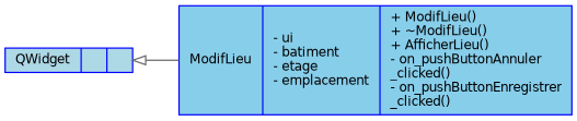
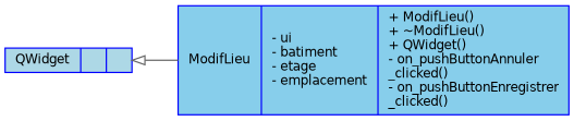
  digraph {
    rankdir=LR
    node [color=blue fontname=Helvetica fontsize=10 shape=record style=filled]
-   n1 [fillcolor=skyblue fontcolor=black height=0.2 label="{ModifLieu\n|- ui\l- batiment\l- etage\l- emplacement\l|+ ModifLieu()\l+ ~ModifLieu()\l+ AfficherLieu()\l- on_pushButtonAnnuler\l_clicked()\l- on_pushButtonEnregistrer\l_clicked()\l}" width=0.4]
+   n1 [fillcolor=skyblue fontcolor=black height=0.2 label="{ModifLieu\n|- ui\l- batiment\l- etage\l- emplacement\l|+ ModifLieu()\l+ ~ModifLieu()\l+ QWidget()\l- on_pushButtonAnnuler\l_clicked()\l- on_pushButtonEnregistrer\l_clicked()\l}" width=0.4]
    n2 [fillcolor=lightblue height=0.2 label="{QWidget\n||}" width=0.4]
    n2 -> n1 [arrowtail=onormal color=gray40 dir=back fontname=Helvetica fontsize=10 labelfontname=Helvetica labelfontsize=10 style=solid]
  }
